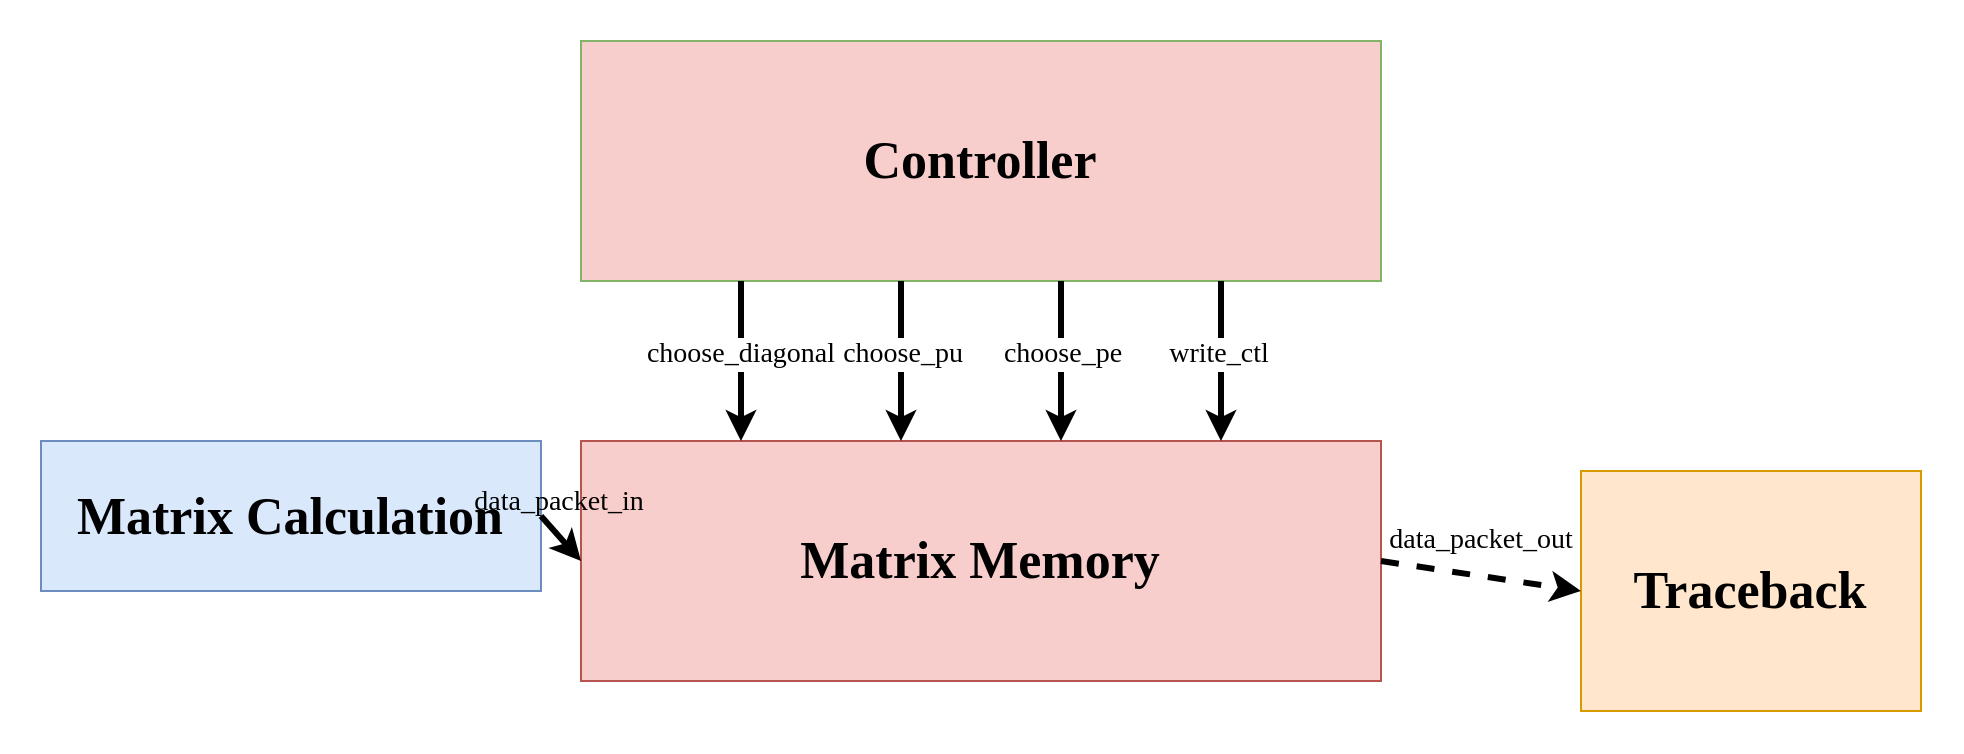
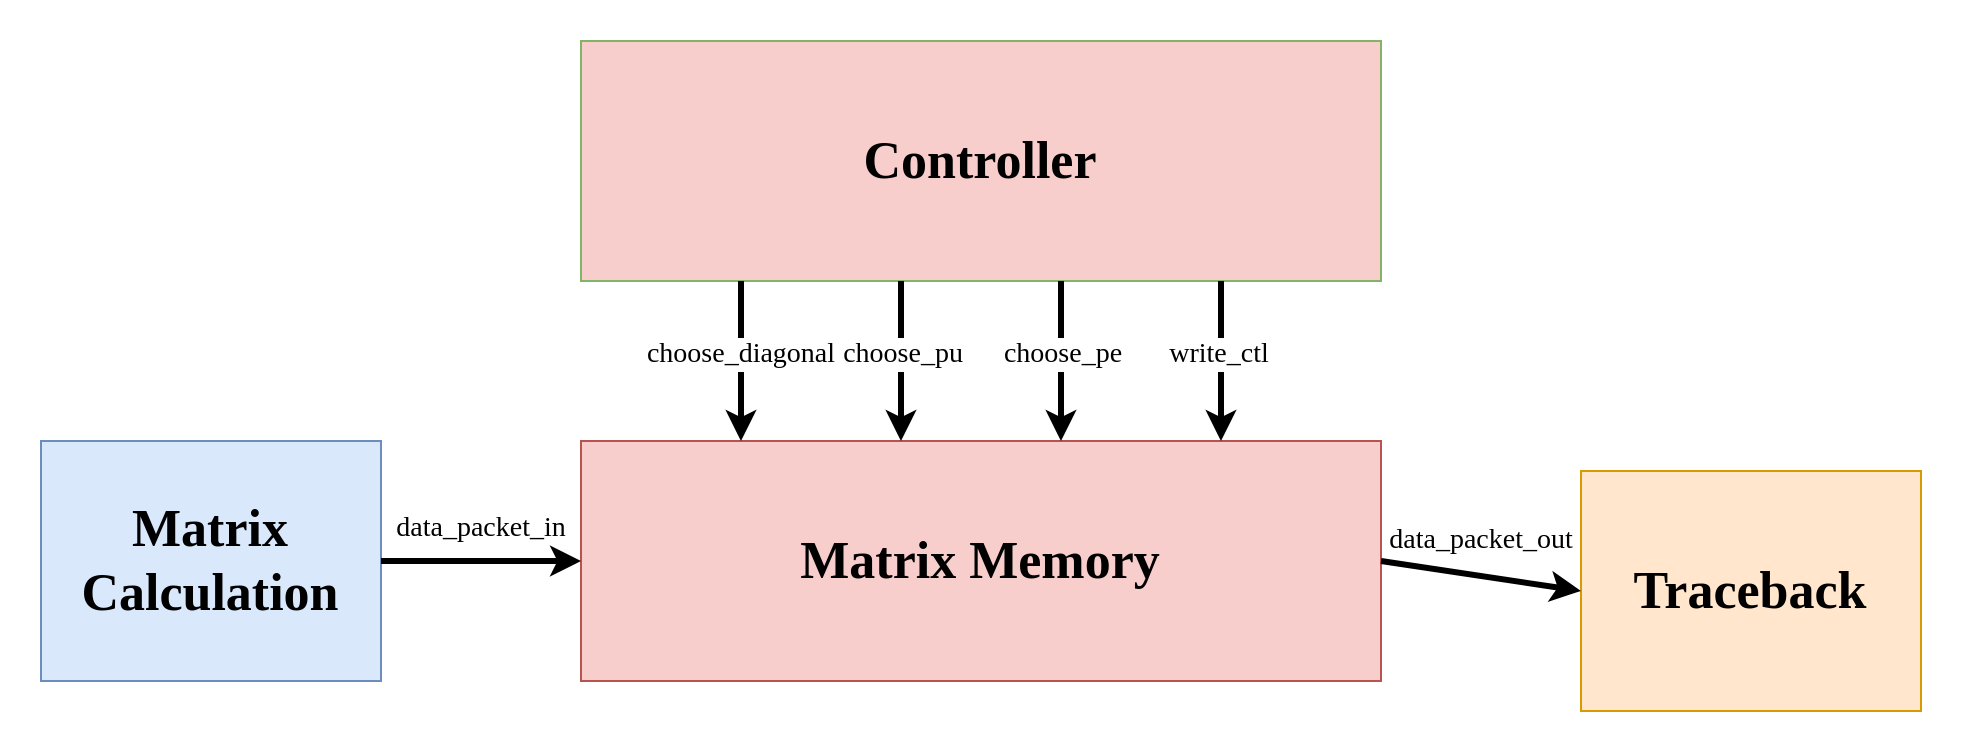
  <mxCell id="0" />
  <mxCell id="1" parent="0" />
  <mxCell id="2" value="&lt;font size=&quot;1&quot; face=&quot;Garamond&quot;&gt;&lt;b style=&quot;font-size: 26px;&quot;&gt;Matrix Memory&lt;/b&gt;&lt;/font&gt;" style="rounded=0;whiteSpace=wrap;html=1;fillColor=#f8cecc;strokeColor=#b85450;" parent="1" vertex="1"><mxGeometry x="290" y="220" width="400" height="120" as="geometry" /></mxCell>
- <mxCell id="3" value="&lt;font size=&quot;1&quot; face=&quot;Garamond&quot;&gt;&lt;b style=&quot;font-size: 26px;&quot;&gt;Matrix Calculation&lt;/b&gt;&lt;/font&gt;" style="rounded=0;whiteSpace=wrap;html=1;fillColor=#dae8fc;strokeColor=#6c8ebf;" parent="1" vertex="1"><mxGeometry x="20" y="220" width="250" height="75" as="geometry" /></mxCell>
+ <mxCell id="3" value="&lt;font size=&quot;1&quot; face=&quot;Garamond&quot;&gt;&lt;b style=&quot;font-size: 26px;&quot;&gt;Matrix Calculation&lt;/b&gt;&lt;/font&gt;" style="rounded=0;whiteSpace=wrap;html=1;fillColor=#dae8fc;strokeColor=#6c8ebf;" parent="1" vertex="1"><mxGeometry x="20" y="220" width="170" height="120" as="geometry" /></mxCell>
  <mxCell id="4" value="&lt;font size=&quot;1&quot; face=&quot;Garamond&quot;&gt;&lt;b style=&quot;font-size: 26px;&quot;&gt;Traceback&lt;/b&gt;&lt;/font&gt;" style="rounded=0;whiteSpace=wrap;html=1;fillColor=#ffe6cc;strokeColor=#d79b00;" parent="1" vertex="1"><mxGeometry x="790" y="235" width="170" height="120" as="geometry" /></mxCell>
  <mxCell id="5" value="&lt;font size=&quot;1&quot; face=&quot;Garamond&quot;&gt;&lt;b style=&quot;font-size: 26px;&quot;&gt;Controller&lt;/b&gt;&lt;/font&gt;" style="rounded=0;whiteSpace=wrap;html=1;fillColor=#f8cecc;strokeColor=#82b366;" parent="1" vertex="1"><mxGeometry x="290" y="20" width="400" height="120" as="geometry" /></mxCell>
  <mxCell id="6" value="" style="endArrow=classic;html=1;rounded=0;strokeWidth=3;" parent="1" edge="1"><mxGeometry width="50" height="50" relative="1" as="geometry"><mxPoint x="370" y="140" as="sourcePoint" /><mxPoint x="370" y="220" as="targetPoint" /></mxGeometry></mxCell>
  <mxCell id="7" value="choose_diagonal" style="edgeLabel;html=1;align=center;verticalAlign=middle;resizable=0;points=[];fontSize=14;fontFamily=Garamond;" parent="6" vertex="1" connectable="0"><mxGeometry x="-0.051" y="-1" relative="1" as="geometry"><mxPoint y="-2" as="offset" /></mxGeometry></mxCell>
  <mxCell id="8" value="" style="endArrow=classic;html=1;rounded=0;strokeWidth=3;" parent="1" edge="1"><mxGeometry width="50" height="50" relative="1" as="geometry"><mxPoint x="450" y="140" as="sourcePoint" /><mxPoint x="450" y="220" as="targetPoint" /></mxGeometry></mxCell>
  <mxCell id="9" value="choose_pu" style="edgeLabel;html=1;align=center;verticalAlign=middle;resizable=0;points=[];fontFamily=Garamond;fontSize=14;" parent="8" vertex="1" connectable="0"><mxGeometry x="-0.142" relative="1" as="geometry"><mxPoint y="2" as="offset" /></mxGeometry></mxCell>
  <mxCell id="10" value="" style="endArrow=classic;html=1;rounded=0;strokeWidth=3;" parent="1" edge="1"><mxGeometry width="50" height="50" relative="1" as="geometry"><mxPoint x="530" y="140" as="sourcePoint" /><mxPoint x="530" y="220" as="targetPoint" /></mxGeometry></mxCell>
  <mxCell id="11" value="choose_pe" style="edgeLabel;html=1;align=center;verticalAlign=middle;resizable=0;points=[];fontSize=14;fontFamily=Garamond;" parent="10" vertex="1" connectable="0"><mxGeometry x="-0.142" relative="1" as="geometry"><mxPoint y="2" as="offset" /></mxGeometry></mxCell>
  <mxCell id="12" value="" style="endArrow=classic;html=1;rounded=0;strokeWidth=3;" parent="1" edge="1"><mxGeometry width="50" height="50" relative="1" as="geometry"><mxPoint x="610" y="140" as="sourcePoint" /><mxPoint x="610" y="220" as="targetPoint" /></mxGeometry></mxCell>
  <mxCell id="13" value="write_ctl" style="edgeLabel;html=1;align=center;verticalAlign=middle;resizable=0;points=[];fontFamily=Garamond;fontSize=14;" parent="12" vertex="1" connectable="0"><mxGeometry x="-0.188" y="-2" relative="1" as="geometry"><mxPoint y="4" as="offset" /></mxGeometry></mxCell>
  <mxCell id="14" value="" style="endArrow=classic;html=1;rounded=0;exitX=1;exitY=0.5;exitDx=0;exitDy=0;entryX=0;entryY=0.5;entryDx=0;entryDy=0;strokeWidth=3;" parent="1" source="3" target="2" edge="1"><mxGeometry width="50" height="50" relative="1" as="geometry"><mxPoint x="410" y="260" as="sourcePoint" /><mxPoint x="460" y="210" as="targetPoint" /></mxGeometry></mxCell>
  <mxCell id="15" value="&lt;font face=&quot;Garamond&quot; style=&quot;font-size: 14px;&quot;&gt;data_packet_in&lt;/font&gt;" style="edgeLabel;html=1;align=center;verticalAlign=middle;resizable=0;points=[];labelBackgroundColor=none;" parent="14" vertex="1" connectable="0"><mxGeometry x="-0.047" y="-2" relative="1" as="geometry"><mxPoint x="1" y="-19" as="offset" /></mxGeometry></mxCell>
- <mxCell id="16" value="" style="endArrow=classic;html=1;rounded=0;exitX=1;exitY=0.5;exitDx=0;exitDy=0;entryX=0;entryY=0.5;entryDx=0;entryDy=0;strokeWidth=3;dashed=1;" parent="1" source="2" target="4" edge="1"><mxGeometry width="50" height="50" relative="1" as="geometry"><mxPoint x="410" y="260" as="sourcePoint" /><mxPoint x="460" y="210" as="targetPoint" /></mxGeometry></mxCell>
+ <mxCell id="16" value="" style="endArrow=classic;html=1;rounded=0;exitX=1;exitY=0.5;exitDx=0;exitDy=0;entryX=0;entryY=0.5;entryDx=0;entryDy=0;strokeWidth=3;" parent="1" source="2" target="4" edge="1"><mxGeometry width="50" height="50" relative="1" as="geometry"><mxPoint x="410" y="260" as="sourcePoint" /><mxPoint x="460" y="210" as="targetPoint" /></mxGeometry></mxCell>
  <mxCell id="17" value="&lt;font face=&quot;Garamond&quot; style=&quot;font-size: 14px;&quot;&gt;data_packet_out&lt;/font&gt;" style="edgeLabel;html=1;align=center;verticalAlign=middle;resizable=0;points=[];labelBackgroundColor=none;" parent="16" vertex="1" connectable="0"><mxGeometry x="-0.098" relative="1" as="geometry"><mxPoint x="4" y="-17" as="offset" /></mxGeometry></mxCell>
